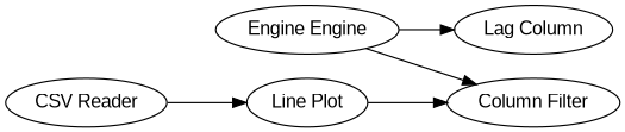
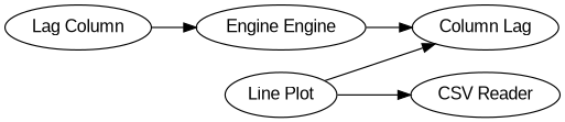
  digraph {
    fontname="Liberation Sans"
    rankdir=LR
    node [fontname="Liberation Sans"]
    edge [fontname="Liberation Sans"]
    n1 [label="Lag Column"]
    n2 [label="Engine Engine"]
-   n3 [label="Column Filter"]
+   n3 [label="Column Lag"]
    n4 [label="Line Plot"]
    n5 [label="CSV Reader"]
-   n2 -> n1
+   n1 -> n2
    n2 -> n3
    n4 -> n3
-   n5 -> n4
+   n4 -> n5
  }
